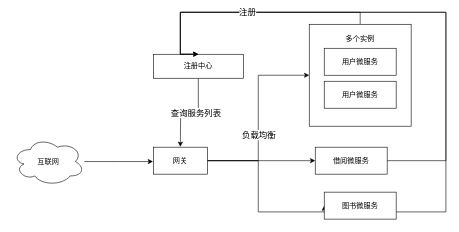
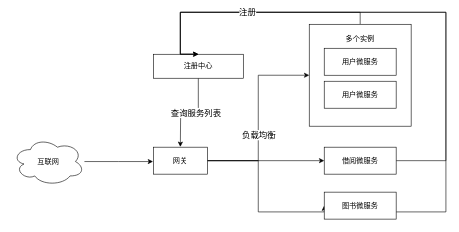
  <mxCell id="0" />
  <mxCell id="1" parent="0" />
  <mxCell id="2" style="edgeStyle=orthogonalEdgeStyle;rounded=0;orthogonalLoop=1;jettySize=auto;html=1;entryX=0.5;entryY=0;entryDx=0;entryDy=0;" parent="1" source="3" target="13" edge="1"><mxGeometry relative="1" as="geometry"><Array as="points"><mxPoint x="600" y="20" /><mxPoint x="300" y="20" /></Array></mxGeometry></mxCell>
  <mxCell id="3" value="" style="whiteSpace=wrap;html=1;aspect=fixed;" parent="1" vertex="1"><mxGeometry x="515" y="40" width="170" height="170" as="geometry" /></mxCell>
  <mxCell id="4" style="edgeStyle=orthogonalEdgeStyle;rounded=0;orthogonalLoop=1;jettySize=auto;html=1;" parent="1" source="5" edge="1"><mxGeometry relative="1" as="geometry"><mxPoint x="254.4" y="269" as="targetPoint" /></mxGeometry></mxCell>
  <mxCell id="5" value="互联网" style="ellipse;shape=cloud;whiteSpace=wrap;html=1;" parent="1" vertex="1"><mxGeometry x="20" y="229" width="120" height="80" as="geometry" /></mxCell>
  <mxCell id="6" style="edgeStyle=orthogonalEdgeStyle;rounded=0;orthogonalLoop=1;jettySize=auto;html=1;entryX=0;entryY=0.5;entryDx=0;entryDy=0;" parent="1" source="10" target="15" edge="1"><mxGeometry relative="1" as="geometry" /></mxCell>
  <mxCell id="7" style="edgeStyle=orthogonalEdgeStyle;rounded=0;orthogonalLoop=1;jettySize=auto;html=1;entryX=0;entryY=0.5;entryDx=0;entryDy=0;" parent="1" source="10" target="18" edge="1"><mxGeometry relative="1" as="geometry"><Array as="points"><mxPoint x="430" y="268" /><mxPoint x="430" y="353" /></Array></mxGeometry></mxCell>
  <mxCell id="8" style="edgeStyle=orthogonalEdgeStyle;rounded=0;orthogonalLoop=1;jettySize=auto;html=1;entryX=0;entryY=0.5;entryDx=0;entryDy=0;" parent="1" source="10" target="3" edge="1"><mxGeometry relative="1" as="geometry" /></mxCell>
  <mxCell id="9" value="&lt;font style=&quot;font-size: 14px;&quot;&gt;负载均衡&lt;/font&gt;" style="edgeLabel;html=1;align=center;verticalAlign=middle;resizable=0;points=[];" parent="8" vertex="1" connectable="0"><mxGeometry x="-0.179" relative="1" as="geometry"><mxPoint as="offset" /></mxGeometry></mxCell>
  <mxCell id="10" value="网关" style="rounded=0;whiteSpace=wrap;html=1;" parent="1" vertex="1"><mxGeometry x="255" y="245" width="90" height="45" as="geometry" /></mxCell>
  <mxCell id="11" style="edgeStyle=orthogonalEdgeStyle;rounded=0;orthogonalLoop=1;jettySize=auto;html=1;" parent="1" source="13" edge="1"><mxGeometry relative="1" as="geometry"><mxPoint x="300" y="244.4" as="targetPoint" /></mxGeometry></mxCell>
  <mxCell id="12" value="&lt;font style=&quot;font-size: 14px;&quot;&gt;查询服务列表&lt;/font&gt;" style="edgeLabel;html=1;align=center;verticalAlign=middle;resizable=0;points=[];" parent="11" vertex="1" connectable="0"><mxGeometry x="-0.134" relative="1" as="geometry"><mxPoint as="offset" /></mxGeometry></mxCell>
  <mxCell id="13" value="注册中心" style="rounded=0;whiteSpace=wrap;html=1;" parent="1" vertex="1"><mxGeometry x="255" y="90" width="150" height="40" as="geometry" /></mxCell>
  <mxCell id="14" style="edgeStyle=orthogonalEdgeStyle;rounded=0;orthogonalLoop=1;jettySize=auto;html=1;entryX=0.5;entryY=0;entryDx=0;entryDy=0;" parent="1" source="15" target="13" edge="1"><mxGeometry relative="1" as="geometry"><Array as="points"><mxPoint x="743" y="268" /><mxPoint x="743" y="20" /><mxPoint x="300" y="20" /></Array></mxGeometry></mxCell>
- <mxCell id="15" value="借阅微服务" style="rounded=0;whiteSpace=wrap;html=1;" parent="1" vertex="1"><mxGeometry x="525" y="245" width="120" height="45" as="geometry" /></mxCell>
+ <mxCell id="15" value="借阅微服务" style="rounded=0;whiteSpace=wrap;html=1;" parent="1" vertex="1"><mxGeometry x="540" y="245" width="120" height="45" as="geometry" /></mxCell>
  <mxCell id="16" style="edgeStyle=orthogonalEdgeStyle;rounded=0;orthogonalLoop=1;jettySize=auto;html=1;entryX=0.5;entryY=0;entryDx=0;entryDy=0;" parent="1" source="18" target="13" edge="1"><mxGeometry relative="1" as="geometry"><Array as="points"><mxPoint x="743" y="353" /><mxPoint x="743" y="20" /><mxPoint x="300" y="20" /></Array></mxGeometry></mxCell>
  <mxCell id="17" value="&lt;font style=&quot;font-size: 14px;&quot;&gt;注册&lt;/font&gt;" style="edgeLabel;html=1;align=center;verticalAlign=middle;resizable=0;points=[];" parent="16" vertex="1" connectable="0"><mxGeometry x="0.568" y="-3" relative="1" as="geometry"><mxPoint x="4" y="2" as="offset" /></mxGeometry></mxCell>
  <mxCell id="18" value="图书微服务" style="rounded=0;whiteSpace=wrap;html=1;" parent="1" vertex="1"><mxGeometry x="540" y="320" width="120" height="45" as="geometry" /></mxCell>
  <mxCell id="19" value="用户微服务" style="rounded=0;whiteSpace=wrap;html=1;" parent="1" vertex="1"><mxGeometry x="540" y="135" width="120" height="45" as="geometry" /></mxCell>
  <mxCell id="20" value="用户微服务" style="rounded=0;whiteSpace=wrap;html=1;" parent="1" vertex="1"><mxGeometry x="540" y="80" width="120" height="45" as="geometry" /></mxCell>
  <mxCell id="21" value="多个实例" style="text;html=1;strokeColor=none;fillColor=none;align=center;verticalAlign=middle;whiteSpace=wrap;rounded=0;" parent="1" vertex="1"><mxGeometry x="570" y="50" width="60" height="30" as="geometry" /></mxCell>
